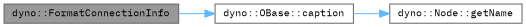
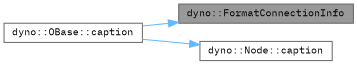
  digraph {
    fontname="IBM Plex Mono"
    rankdir=LR
    node [color=grey40 fillcolor=white fontname="IBM Plex Mono" fontsize=10 shape=box style=filled]
    edge [color=steelblue1 fontname="IBM Plex Mono" fontsize=10 labelfontname=Helvetica labelfontsize=10 style=solid]
    n1 [color=gray40 fillcolor=grey60 fontcolor=black height=0.2 label="dyno::FormatConnectionInfo" width=0.4]
    n2 [height=0.2 label="dyno::OBase::caption" width=0.4]
-   n3 [height=0.2 label="dyno::Node::getName" width=0.4]
-   n1 -> n2
+   n3 [height=0.2 label="dyno::Node::caption" width=0.4]
+   n2 -> n1
    n2 -> n3
  }
